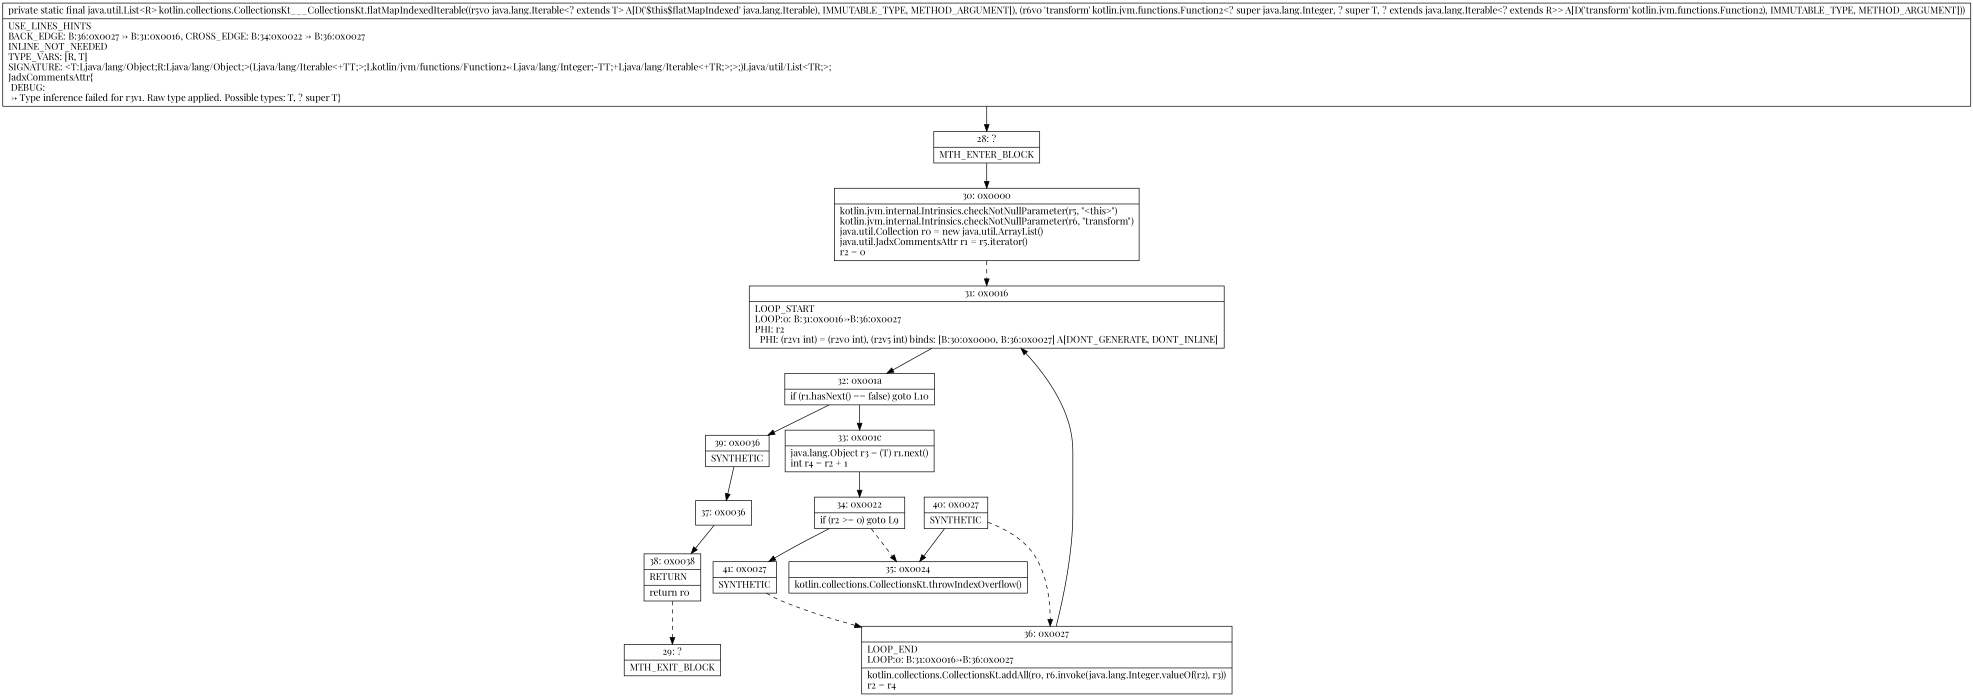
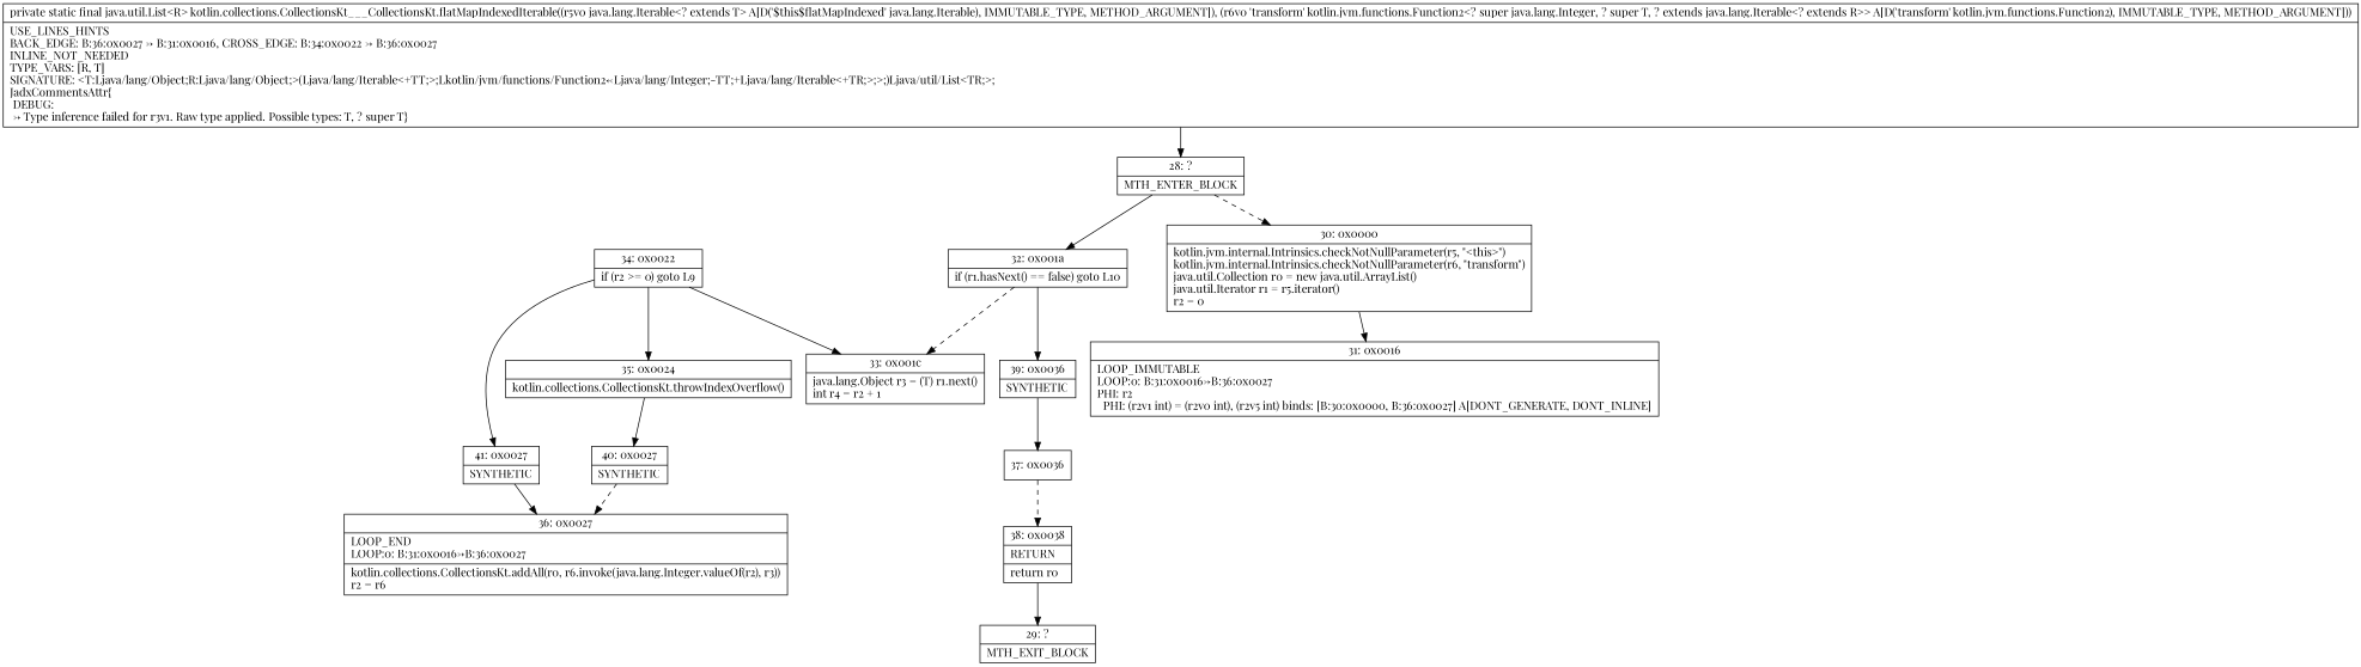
  digraph {
    fontname="Playfair Display"
    node [fontname="Playfair Display" shape=record]
    edge [fontname="Playfair Display"]
    n1 [label="{28\:\ ?|MTH_ENTER_BLOCK\l}"]
-   n2 [label="{30\:\ 0x0000|kotlin.jvm.internal.Intrinsics.checkNotNullParameter(r5, \"\<this\>\")\lkotlin.jvm.internal.Intrinsics.checkNotNullParameter(r6, \"transform\")\ljava.util.Collection r0 = new java.util.ArrayList()\ljava.util.JadxCommentsAttr r1 = r5.iterator()\lr2 = 0\l}"]
-   n3 [label="{31\:\ 0x0016|LOOP_START\lLOOP:0: B:31:0x0016\-\>B:36:0x0027\lPHI: r2 \l  PHI: (r2v1 int) = (r2v0 int), (r2v5 int) binds: [B:30:0x0000, B:36:0x0027] A[DONT_GENERATE, DONT_INLINE]\l}"]
+   n2 [label="{30\:\ 0x0000|kotlin.jvm.internal.Intrinsics.checkNotNullParameter(r5, \"\<this\>\")\lkotlin.jvm.internal.Intrinsics.checkNotNullParameter(r6, \"transform\")\ljava.util.Collection r0 = new java.util.ArrayList()\ljava.util.Iterator r1 = r5.iterator()\lr2 = 0\l}"]
+   n3 [label="{31\:\ 0x0016|LOOP_IMMUTABLE\lLOOP:0: B:31:0x0016\-\>B:36:0x0027\lPHI: r2 \l  PHI: (r2v1 int) = (r2v0 int), (r2v5 int) binds: [B:30:0x0000, B:36:0x0027] A[DONT_GENERATE, DONT_INLINE]\l}"]
    n4 [label="{32\:\ 0x001a|if (r1.hasNext() == false) goto L10\l}"]
    n5 [label="{33\:\ 0x001c|java.lang.Object r3 = (T) r1.next()\lint r4 = r2 + 1\l}"]
    n6 [label="{39\:\ 0x0036|SYNTHETIC\l}"]
    n7 [label="{34\:\ 0x0022|if (r2 \>= 0) goto L9\l}"]
    n8 [label="{37\:\ 0x0036}"]
    n9 [label="{35\:\ 0x0024|kotlin.collections.CollectionsKt.throwIndexOverflow()\l}"]
    n10 [label="{41\:\ 0x0027|SYNTHETIC\l}"]
    n11 [label="{40\:\ 0x0027|SYNTHETIC\l}"]
-   n12 [label="{36\:\ 0x0027|LOOP_END\lLOOP:0: B:31:0x0016\-\>B:36:0x0027\l|kotlin.collections.CollectionsKt.addAll(r0, r6.invoke(java.lang.Integer.valueOf(r2), r3))\lr2 = r4\l}"]
+   n12 [label="{36\:\ 0x0027|LOOP_END\lLOOP:0: B:31:0x0016\-\>B:36:0x0027\l|kotlin.collections.CollectionsKt.addAll(r0, r6.invoke(java.lang.Integer.valueOf(r2), r3))\lr2 = r6\l}"]
    n13 [label="{38\:\ 0x0038|RETURN\l|return r0\l}"]
    n14 [label="{29\:\ ?|MTH_EXIT_BLOCK\l}"]
    n15 [label="{private static final java.util.List\<R\> kotlin.collections.CollectionsKt___CollectionsKt.flatMapIndexedIterable((r5v0 java.lang.Iterable\<? extends T\> A[D('$this$flatMapIndexed' java.lang.Iterable), IMMUTABLE_TYPE, METHOD_ARGUMENT]), (r6v0 'transform' kotlin.jvm.functions.Function2\<? super java.lang.Integer, ? super T, ? extends java.lang.Iterable\<? extends R\>\> A[D('transform' kotlin.jvm.functions.Function2), IMMUTABLE_TYPE, METHOD_ARGUMENT]))  | USE_LINES_HINTS\lBACK_EDGE: B:36:0x0027 \-\> B:31:0x0016, CROSS_EDGE: B:34:0x0022 \-\> B:36:0x0027\lINLINE_NOT_NEEDED\lTYPE_VARS: [R, T]\lSIGNATURE: \<T:Ljava\/lang\/Object;R:Ljava\/lang\/Object;\>(Ljava\/lang\/Iterable\<+TT;\>;Lkotlin\/jvm\/functions\/Function2\<\-Ljava\/lang\/Integer;\-TT;+Ljava\/lang\/Iterable\<+TR;\>;\>;)Ljava\/util\/List\<TR;\>;\lJadxCommentsAttr\{\l DEBUG: \l \-\> Type inference failed for r3v1. Raw type applied. Possible types: T, ? super T\}\l}"]
-   n1 -> n2
-   n2 -> n3 [style=dashed]
-   n3 -> n4
-   n4 -> n5 [style=solid]
+   n1 -> n2 [style=dashed]
+   n2 -> n3
+   n1 -> n4
+   n4 -> n5 [style=dashed]
    n4 -> n6
-   n5 -> n7
+   n7 -> n5
    n6 -> n8
-   n7 -> n9 [style=dashed]
+   n7 -> n9 [style=solid]
    n7 -> n10
-   n8 -> n13
-   n11 -> n9
-   n10 -> n12 [style=dashed]
+   n8 -> n13 [style=dashed]
+   n9 -> n11
+   n10 -> n12
    n11 -> n12 [style=dashed]
-   n12 -> n3
-   n13 -> n14 [style=dashed]
+   n13 -> n14
    n15 -> n1
  }
